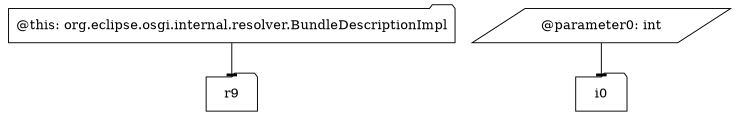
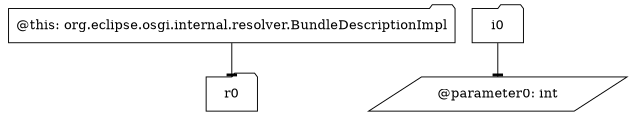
  digraph {
    node [shape=folder]
    edge [arrowhead=tee]
    n1 [label="@this: org.eclipse.osgi.internal.resolver.BundleDescriptionImpl"]
-   n2 [label=r9]
+   n2 [label=r0]
    n3 [label=i0]
    n4 [label="@parameter0: int" shape=parallelogram]
    n1 -> n2
-   n4 -> n3
+   n3 -> n4
  }
